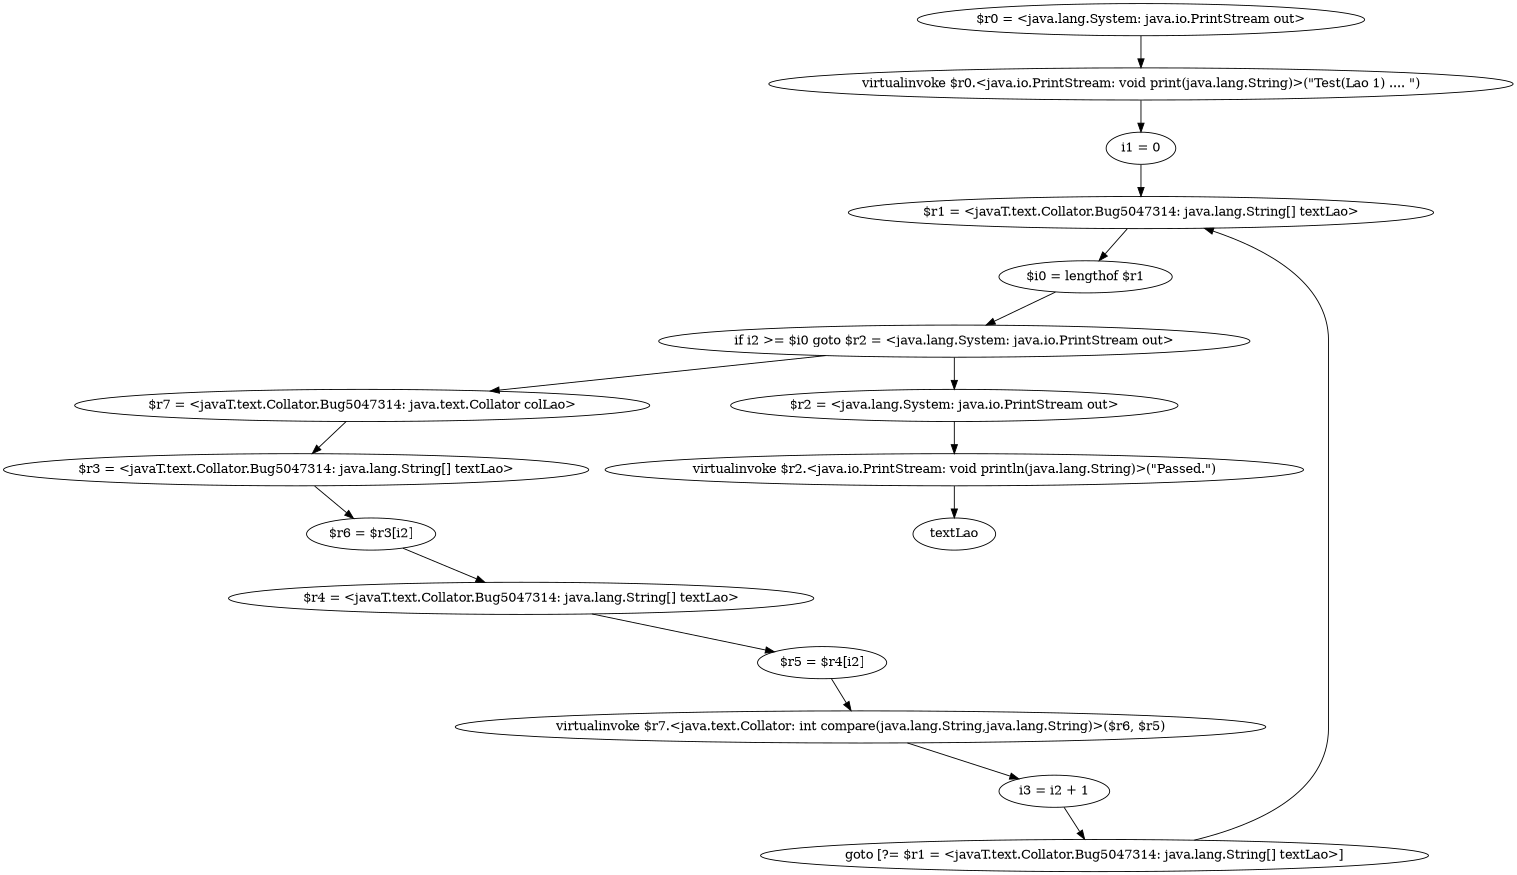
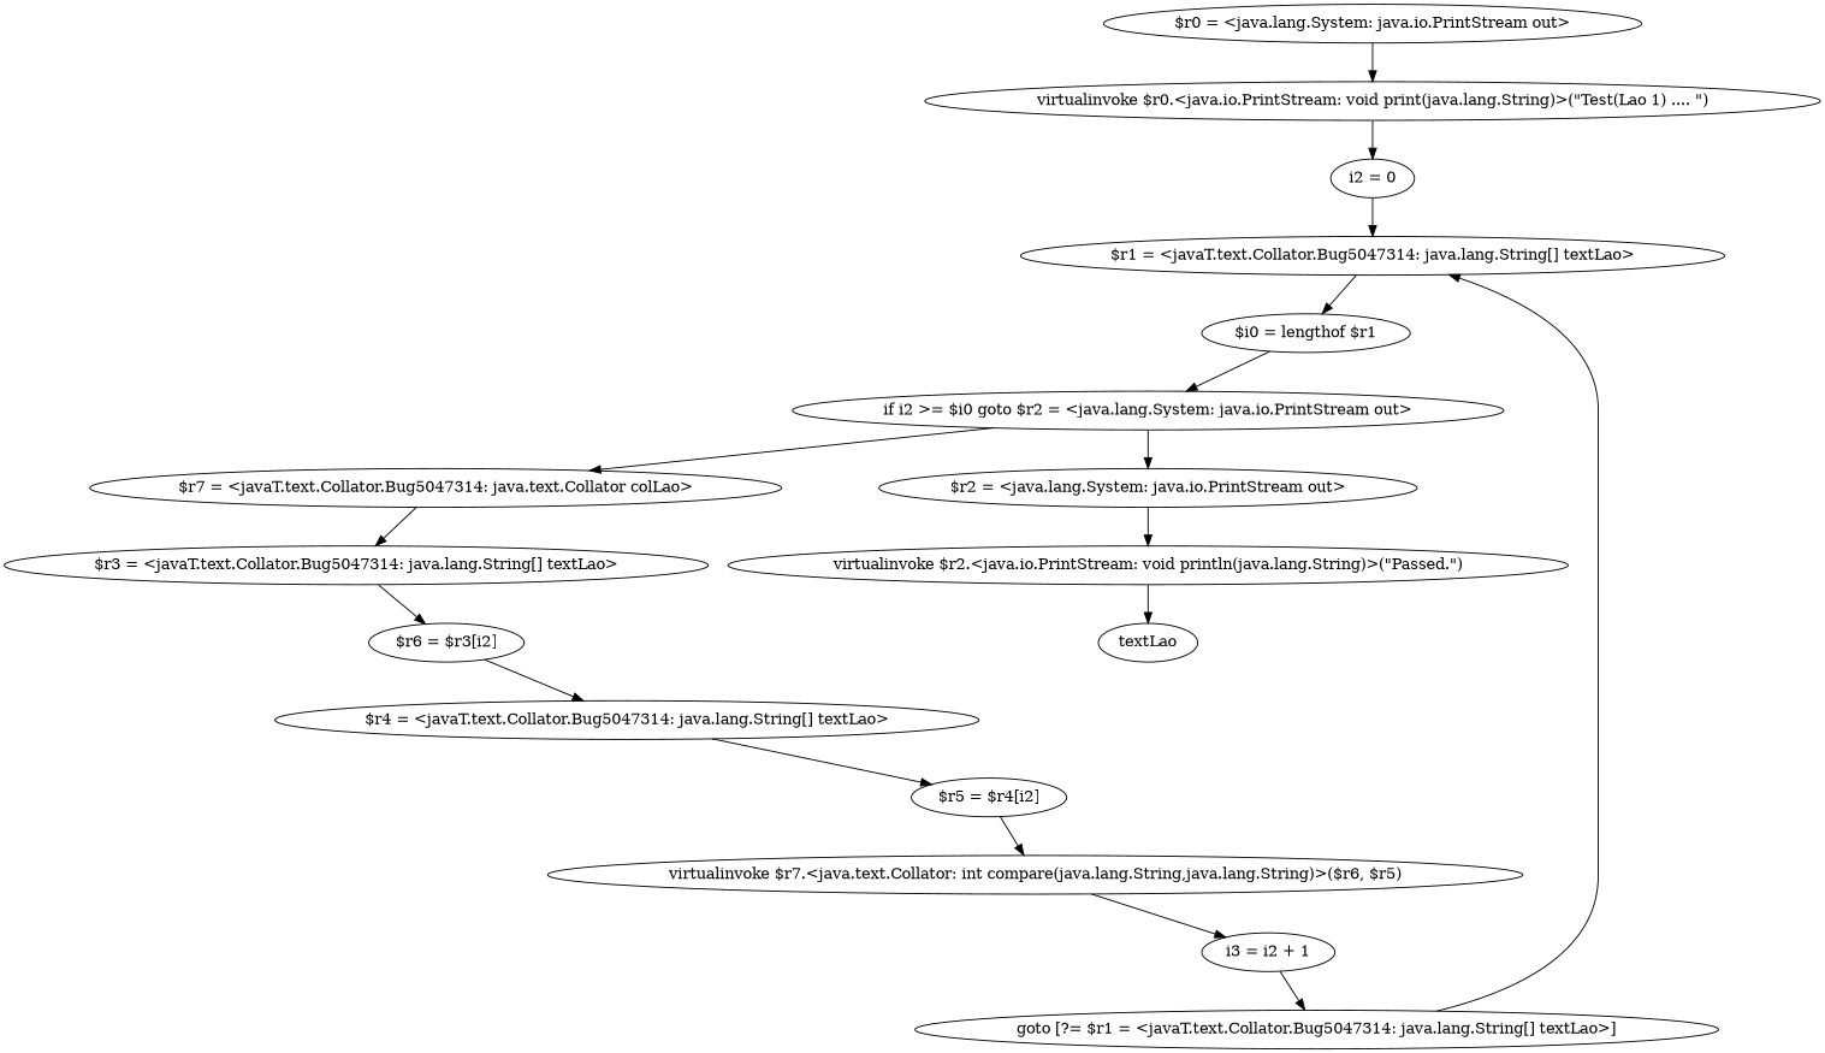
  digraph {
    "$r0 = <java.lang.System: java.io.PrintStream out>"
    "virtualinvoke $r0.<java.io.PrintStream: void print(java.lang.String)>(\"Test(Lao 1) .... \")"
-   "i2 = 0" [label="i1 = 0"]
+   "i2 = 0"
    "$r1 = <javaT.text.Collator.Bug5047314: java.lang.String[] textLao>"
    "$i0 = lengthof $r1"
    "if i2 >= $i0 goto $r2 = <java.lang.System: java.io.PrintStream out>"
    "$r7 = <javaT.text.Collator.Bug5047314: java.text.Collator colLao>"
    "$r2 = <java.lang.System: java.io.PrintStream out>"
    "$r3 = <javaT.text.Collator.Bug5047314: java.lang.String[] textLao>"
    "virtualinvoke $r2.<java.io.PrintStream: void println(java.lang.String)>(\"Passed.\")"
    "$r6 = $r3[i2]"
    "$r4 = <javaT.text.Collator.Bug5047314: java.lang.String[] textLao>"
    "$r5 = $r4[i2]"
    "virtualinvoke $r7.<java.text.Collator: int compare(java.lang.String,java.lang.String)>($r6, $r5)"
    n15 [label="i3 = i2 + 1"]
    "goto [?= $r1 = <javaT.text.Collator.Bug5047314: java.lang.String[] textLao>]"
    n17 [label=textLao]
    "$r0 = <java.lang.System: java.io.PrintStream out>" -> "virtualinvoke $r0.<java.io.PrintStream: void print(java.lang.String)>(\"Test(Lao 1) .... \")"
    "virtualinvoke $r0.<java.io.PrintStream: void print(java.lang.String)>(\"Test(Lao 1) .... \")" -> "i2 = 0"
    "i2 = 0" -> "$r1 = <javaT.text.Collator.Bug5047314: java.lang.String[] textLao>"
    "$r1 = <javaT.text.Collator.Bug5047314: java.lang.String[] textLao>" -> "$i0 = lengthof $r1"
    "$i0 = lengthof $r1" -> "if i2 >= $i0 goto $r2 = <java.lang.System: java.io.PrintStream out>"
    "if i2 >= $i0 goto $r2 = <java.lang.System: java.io.PrintStream out>" -> "$r7 = <javaT.text.Collator.Bug5047314: java.text.Collator colLao>"
    "if i2 >= $i0 goto $r2 = <java.lang.System: java.io.PrintStream out>" -> "$r2 = <java.lang.System: java.io.PrintStream out>"
    "$r7 = <javaT.text.Collator.Bug5047314: java.text.Collator colLao>" -> "$r3 = <javaT.text.Collator.Bug5047314: java.lang.String[] textLao>"
    "$r2 = <java.lang.System: java.io.PrintStream out>" -> "virtualinvoke $r2.<java.io.PrintStream: void println(java.lang.String)>(\"Passed.\")"
    "$r3 = <javaT.text.Collator.Bug5047314: java.lang.String[] textLao>" -> "$r6 = $r3[i2]"
    "virtualinvoke $r2.<java.io.PrintStream: void println(java.lang.String)>(\"Passed.\")" -> n17
    "$r6 = $r3[i2]" -> "$r4 = <javaT.text.Collator.Bug5047314: java.lang.String[] textLao>"
    "$r4 = <javaT.text.Collator.Bug5047314: java.lang.String[] textLao>" -> "$r5 = $r4[i2]"
    "$r5 = $r4[i2]" -> "virtualinvoke $r7.<java.text.Collator: int compare(java.lang.String,java.lang.String)>($r6, $r5)"
    "virtualinvoke $r7.<java.text.Collator: int compare(java.lang.String,java.lang.String)>($r6, $r5)" -> n15
    n15 -> "goto [?= $r1 = <javaT.text.Collator.Bug5047314: java.lang.String[] textLao>]"
    "goto [?= $r1 = <javaT.text.Collator.Bug5047314: java.lang.String[] textLao>]" -> "$r1 = <javaT.text.Collator.Bug5047314: java.lang.String[] textLao>"
  }
